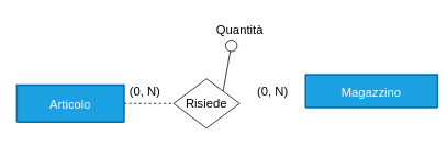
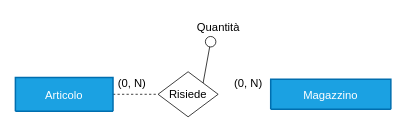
  <mxCell id="0" />
  <mxCell id="1" parent="0" />
- <mxCell id="2" value="Magazzino" style="swimlane;childLayout=stackLayout;horizontal=1;startSize=100;horizontalStack=0;rounded=1;fontSize=15;fontStyle=0;strokeWidth=2;resizeParent=0;resizeLast=1;shadow=0;dashed=0;align=center;fillColor=#1ba1e2;fontColor=#ffffff;strokeColor=#006EAF;" parent="1" vertex="1"><mxGeometry x="370" y="90" width="160" height="40" as="geometry" /></mxCell>
+ <mxCell id="2" value="Magazzino" style="swimlane;childLayout=stackLayout;horizontal=1;startSize=100;horizontalStack=0;rounded=1;fontSize=15;fontStyle=0;strokeWidth=2;resizeParent=0;resizeLast=1;shadow=0;dashed=0;align=center;fillColor=#1ba1e2;fontColor=#ffffff;strokeColor=#006EAF;" parent="1" vertex="1"><mxGeometry x="360" y="105" width="160" height="40" as="geometry" /></mxCell>
  <mxCell id="3" style="edgeStyle=none;html=1;exitX=1;exitY=0;exitDx=0;exitDy=0;endArrow=oval;endFill=0;sourcePerimeterSpacing=0;strokeWidth=1;startSize=6;endSize=14;" edge="1" parent="1" source="4"><mxGeometry relative="1" as="geometry"><mxPoint x="280" y="55" as="targetPoint" /></mxGeometry></mxCell>
  <mxCell id="4" value="Risiede" style="shape=rhombus;perimeter=rhombusPerimeter;whiteSpace=wrap;html=1;align=center;fontSize=15;" parent="1" vertex="1"><mxGeometry x="210" y="95" width="80" height="60" as="geometry" /></mxCell>
  <mxCell id="5" value="(0, N)" style="text;html=1;align=center;verticalAlign=middle;resizable=0;points=[];autosize=1;strokeColor=none;fillColor=none;fontSize=15;" parent="1" vertex="1"><mxGeometry x="300" y="95" width="60" height="30" as="geometry" /></mxCell>
  <mxCell id="6" style="edgeStyle=none;html=1;entryX=0;entryY=0.5;entryDx=0;entryDy=0;endArrow=none;endFill=0;exitX=1;exitY=0.5;exitDx=0;exitDy=0;fontSize=15;dashed=1;" parent="1" source="7" target="4" edge="1"><mxGeometry relative="1" as="geometry"><Array as="points" /></mxGeometry></mxCell>
  <mxCell id="7" value="Articolo" style="swimlane;childLayout=stackLayout;horizontal=1;startSize=65;horizontalStack=0;rounded=1;fontSize=15;fontStyle=0;strokeWidth=2;resizeParent=0;resizeLast=1;shadow=0;dashed=0;align=center;fillColor=#1ba1e2;fontColor=#ffffff;strokeColor=#006EAF;" parent="1" vertex="1"><mxGeometry x="20" y="102.5" width="130" height="45" as="geometry" /></mxCell>
  <mxCell id="8" value="&#10;&#10;" style="align=left;strokeColor=none;fillColor=none;spacingLeft=4;fontSize=15;verticalAlign=top;resizable=0;rotatable=0;part=1;" parent="7" vertex="1"><mxGeometry y="45" width="130" as="geometry" /></mxCell>
  <mxCell id="9" value="(0, N)" style="text;html=1;align=center;verticalAlign=middle;resizable=0;points=[];autosize=1;strokeColor=none;fillColor=none;fontSize=15;" parent="1" vertex="1"><mxGeometry x="145" y="95" width="60" height="30" as="geometry" /></mxCell>
  <mxCell id="10" value="&lt;font style=&quot;font-size: 15px;&quot;&gt;Quantità&lt;/font&gt;" style="text;html=1;align=center;verticalAlign=middle;resizable=0;points=[];autosize=1;strokeColor=none;fillColor=none;" vertex="1" parent="1"><mxGeometry x="250" y="20" width="80" height="30" as="geometry" /></mxCell>
